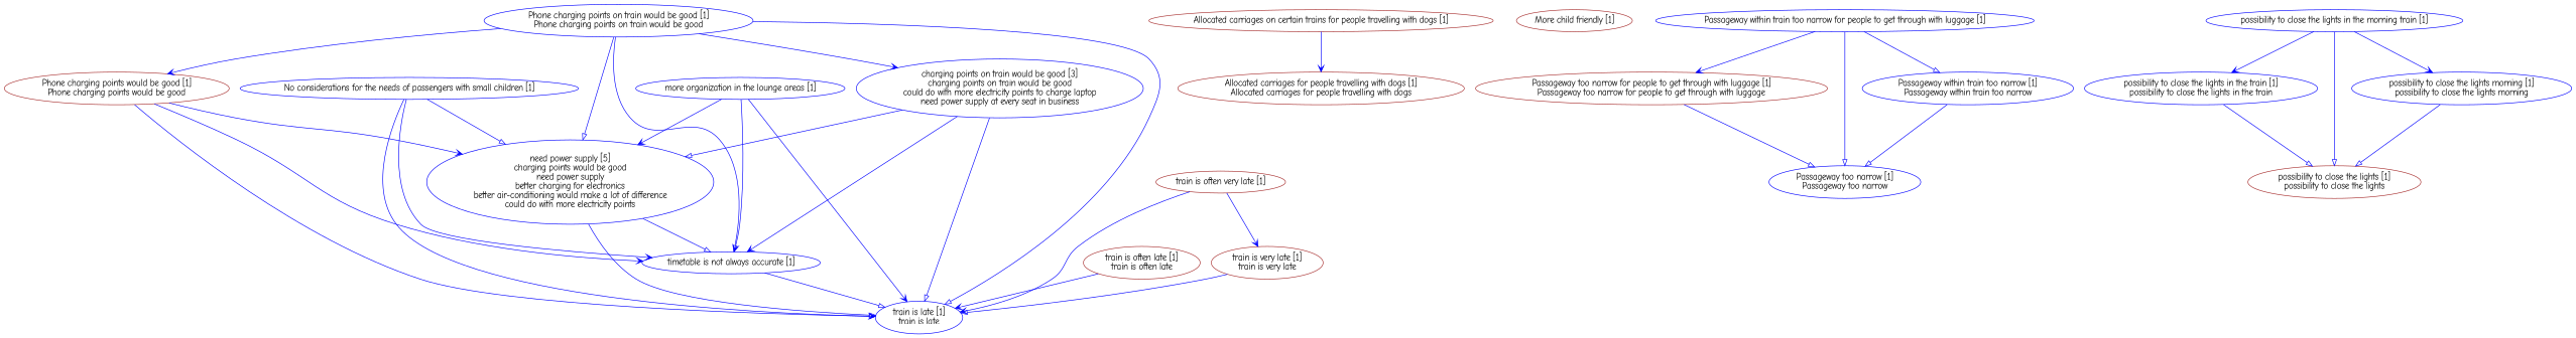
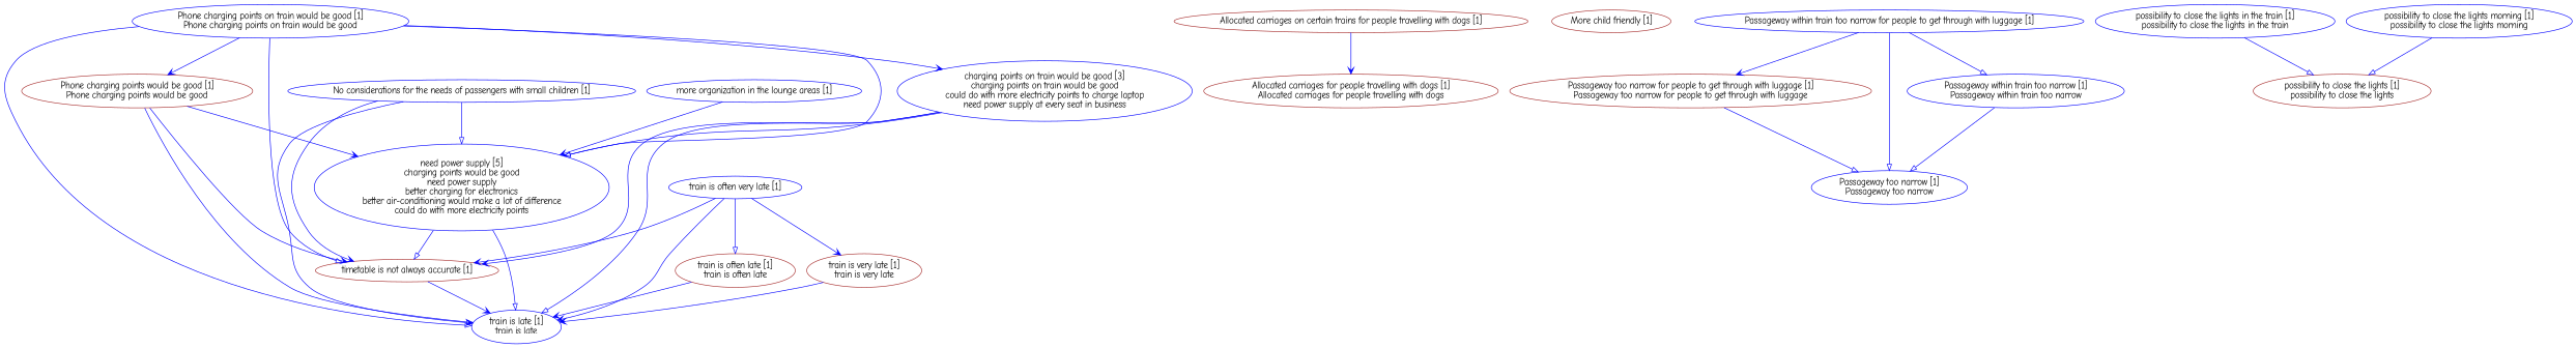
  digraph {
    fontname="Comic Neue"
    node [color=blue fontname="Comic Neue"]
    edge [arrowhead=vee color=blue fontname="Comic Neue"]
    "need power supply [5]\ncharging points would be good\nneed power supply\nbetter charging for electronics\nbetter air-conditioning would make a lot of difference\ncould do with more electricity points"
-   "timetable is not always accurate [1]"
+   "timetable is not always accurate [1]" [color=brown]
    "train is late [1]\ntrain is late"
    "charging points on train would be good [3]\ncharging points on train would be good\ncould do with more electricity points to charge laptop\nneed power supply at every seat in business"
    "Allocated carriages on certain trains for people travelling with dogs [1]" [color=brown]
    "Allocated carriages for people travelling with dogs [1]\nAllocated carriages for people travelling with dogs" [color=brown]
    "More child friendly [1]" [color=brown]
    "No considerations for the needs of passengers with small children [1]"
    "Passageway too narrow for people to get through with luggage [1]\nPassageway too narrow for people to get through with luggage" [color=brown]
    "Passageway within train too narrow for people to get through with luggage [1]"
    "Passageway too narrow [1]\nPassageway too narrow"
    "Passageway within train too narrow [1]\nPassageway within train too narrow"
    "Phone charging points on train would be good [1]\nPhone charging points on train would be good"
    "Phone charging points would be good [1]\nPhone charging points would be good" [color=brown]
    "more organization in the lounge areas [1]"
-   "possibility to close the lights in the morning train [1]"
    "possibility to close the lights in the train [1]\npossibility to close the lights in the train"
    "possibility to close the lights [1]\npossibility to close the lights" [color=brown]
    "possibility to close the lights morning [1]\npossibility to close the lights morning"
-   "train is often very late [1]" [color=brown]
+   "train is often very late [1]"
    "train is often late [1]\ntrain is often late" [color=brown]
    "train is very late [1]\ntrain is very late" [color=brown]
    "need power supply [5]\ncharging points would be good\nneed power supply\nbetter charging for electronics\nbetter air-conditioning would make a lot of difference\ncould do with more electricity points" -> "timetable is not always accurate [1]" [arrowhead=onormal]
    "need power supply [5]\ncharging points would be good\nneed power supply\nbetter charging for electronics\nbetter air-conditioning would make a lot of difference\ncould do with more electricity points" -> "train is late [1]\ntrain is late" [arrowhead=onormal]
-   "timetable is not always accurate [1]" -> "train is late [1]\ntrain is late" [arrowhead=onormal]
+   "timetable is not always accurate [1]" -> "train is late [1]\ntrain is late"
    "charging points on train would be good [3]\ncharging points on train would be good\ncould do with more electricity points to charge laptop\nneed power supply at every seat in business" -> "need power supply [5]\ncharging points would be good\nneed power supply\nbetter charging for electronics\nbetter air-conditioning would make a lot of difference\ncould do with more electricity points" [arrowhead=onormal]
    "charging points on train would be good [3]\ncharging points on train would be good\ncould do with more electricity points to charge laptop\nneed power supply at every seat in business" -> "timetable is not always accurate [1]"
    "charging points on train would be good [3]\ncharging points on train would be good\ncould do with more electricity points to charge laptop\nneed power supply at every seat in business" -> "train is late [1]\ntrain is late" [arrowhead=onormal]
    "Allocated carriages on certain trains for people travelling with dogs [1]" -> "Allocated carriages for people travelling with dogs [1]\nAllocated carriages for people travelling with dogs"
    "No considerations for the needs of passengers with small children [1]" -> "need power supply [5]\ncharging points would be good\nneed power supply\nbetter charging for electronics\nbetter air-conditioning would make a lot of difference\ncould do with more electricity points" [arrowhead=onormal]
    "No considerations for the needs of passengers with small children [1]" -> "timetable is not always accurate [1]"
    "No considerations for the needs of passengers with small children [1]" -> "train is late [1]\ntrain is late"
    "Passageway too narrow for people to get through with luggage [1]\nPassageway too narrow for people to get through with luggage" -> "Passageway too narrow [1]\nPassageway too narrow" [arrowhead=onormal]
    "Passageway within train too narrow for people to get through with luggage [1]" -> "Passageway too narrow for people to get through with luggage [1]\nPassageway too narrow for people to get through with luggage"
    "Passageway within train too narrow for people to get through with luggage [1]" -> "Passageway too narrow [1]\nPassageway too narrow" [arrowhead=onormal]
    "Passageway within train too narrow for people to get through with luggage [1]" -> "Passageway within train too narrow [1]\nPassageway within train too narrow" [arrowhead=onormal]
    "Passageway within train too narrow [1]\nPassageway within train too narrow" -> "Passageway too narrow [1]\nPassageway too narrow" [arrowhead=onormal]
    "Phone charging points on train would be good [1]\nPhone charging points on train would be good" -> "need power supply [5]\ncharging points would be good\nneed power supply\nbetter charging for electronics\nbetter air-conditioning would make a lot of difference\ncould do with more electricity points" [arrowhead=onormal]
    "Phone charging points on train would be good [1]\nPhone charging points on train would be good" -> "timetable is not always accurate [1]" [arrowhead=onormal]
    "Phone charging points on train would be good [1]\nPhone charging points on train would be good" -> "train is late [1]\ntrain is late" [arrowhead=onormal]
    "Phone charging points on train would be good [1]\nPhone charging points on train would be good" -> "charging points on train would be good [3]\ncharging points on train would be good\ncould do with more electricity points to charge laptop\nneed power supply at every seat in business"
    "Phone charging points on train would be good [1]\nPhone charging points on train would be good" -> "Phone charging points would be good [1]\nPhone charging points would be good"
    "Phone charging points would be good [1]\nPhone charging points would be good" -> "need power supply [5]\ncharging points would be good\nneed power supply\nbetter charging for electronics\nbetter air-conditioning would make a lot of difference\ncould do with more electricity points"
    "Phone charging points would be good [1]\nPhone charging points would be good" -> "timetable is not always accurate [1]"
    "Phone charging points would be good [1]\nPhone charging points would be good" -> "train is late [1]\ntrain is late" [arrowhead=onormal]
    "more organization in the lounge areas [1]" -> "need power supply [5]\ncharging points would be good\nneed power supply\nbetter charging for electronics\nbetter air-conditioning would make a lot of difference\ncould do with more electricity points"
-   "more organization in the lounge areas [1]" -> "timetable is not always accurate [1]"
-   "more organization in the lounge areas [1]" -> "train is late [1]\ntrain is late"
-   "possibility to close the lights in the morning train [1]" -> "possibility to close the lights in the train [1]\npossibility to close the lights in the train"
-   "possibility to close the lights in the morning train [1]" -> "possibility to close the lights [1]\npossibility to close the lights" [arrowhead=onormal]
-   "possibility to close the lights in the morning train [1]" -> "possibility to close the lights morning [1]\npossibility to close the lights morning"
+   "train is often very late [1]" -> "timetable is not always accurate [1]"
    "possibility to close the lights in the train [1]\npossibility to close the lights in the train" -> "possibility to close the lights [1]\npossibility to close the lights" [arrowhead=onormal]
    "possibility to close the lights morning [1]\npossibility to close the lights morning" -> "possibility to close the lights [1]\npossibility to close the lights" [arrowhead=onormal]
    "train is often very late [1]" -> "train is late [1]\ntrain is late"
+   "train is often very late [1]" -> "train is often late [1]\ntrain is often late" [arrowhead=onormal]
    "train is often very late [1]" -> "train is very late [1]\ntrain is very late"
    "train is often late [1]\ntrain is often late" -> "train is late [1]\ntrain is late"
-   "train is very late [1]\ntrain is very late" -> "train is late [1]\ntrain is late" [arrowhead=onormal]
+   "train is very late [1]\ntrain is very late" -> "train is late [1]\ntrain is late"
  }
